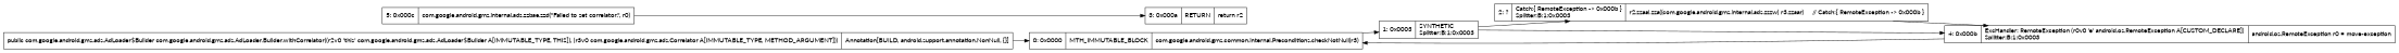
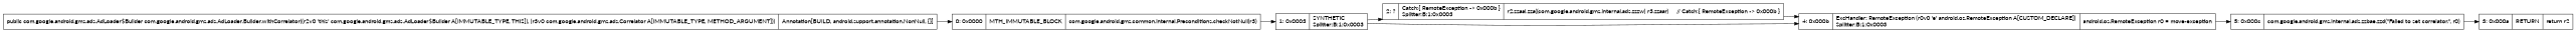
  digraph {
    fontname=Lato
    rankdir=LR
    node [fontname=Lato shape=record]
    edge [fontname=Lato]
    n1 [label="{0\:\ 0x0000|MTH_IMMUTABLE_BLOCK\l|com.google.android.gms.common.internal.Preconditions.checkNotNull(r3)\l}"]
    n2 [label="{1\:\ 0x0003|SYNTHETIC\lSplitter:B:1:0x0003\l}"]
    n3 [label="{2\:\ ?|Catch:\{ RemoteException \-\> 0x000b \}\lSplitter:B:1:0x0003\l|r2.zzaal.zza((com.google.android.gms.internal.ads.zzzw) r3.zzaar)     \/\/ Catch:\{ RemoteException \-\> 0x000b \}\l}"]
    n4 [label="{4\:\ 0x000b|ExcHandler: RemoteException (r0v0 'e' android.os.RemoteException A[CUSTOM_DECLARE])\lSplitter:B:1:0x0003\l|android.os.RemoteException r0 = move\-exception\l}"]
    n5 [label="{5\:\ 0x000c|com.google.android.gms.internal.ads.zzbae.zzd(\"Failed to set correlator.\", r0)\l}"]
    n6 [label="{3\:\ 0x000a|RETURN\l|return r2\l}"]
    n7 [label="{public com.google.android.gms.ads.AdLoader$Builder com.google.android.gms.ads.AdLoader.Builder.withCorrelator((r2v0 'this' com.google.android.gms.ads.AdLoader$Builder A[IMMUTABLE_TYPE, THIS]), (r3v0 com.google.android.gms.ads.Correlator A[IMMUTABLE_TYPE, METHOD_ARGUMENT]))  | Annotation[BUILD, android.support.annotation.NonNull, \{\}]\l}"]
    n1 -> n2
    n2 -> n3
    n2 -> n4
    n3 -> n4
-   n4 -> n1
+   n4 -> n5
    n5 -> n6
    n7 -> n1
  }
